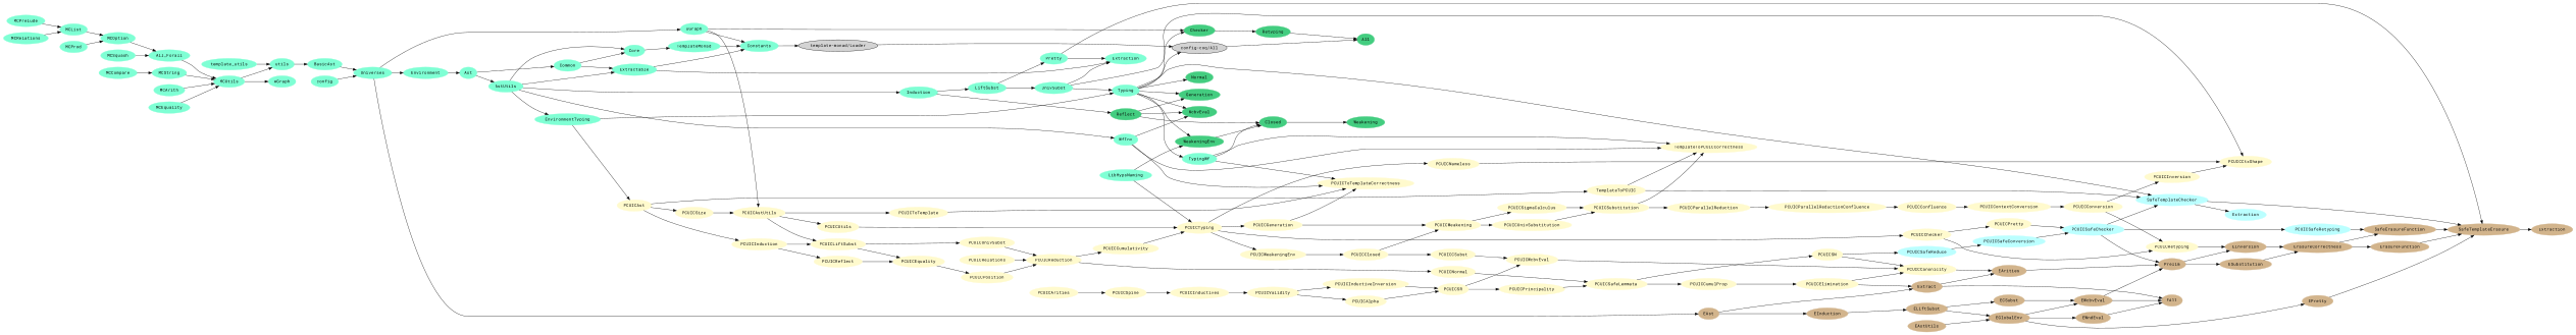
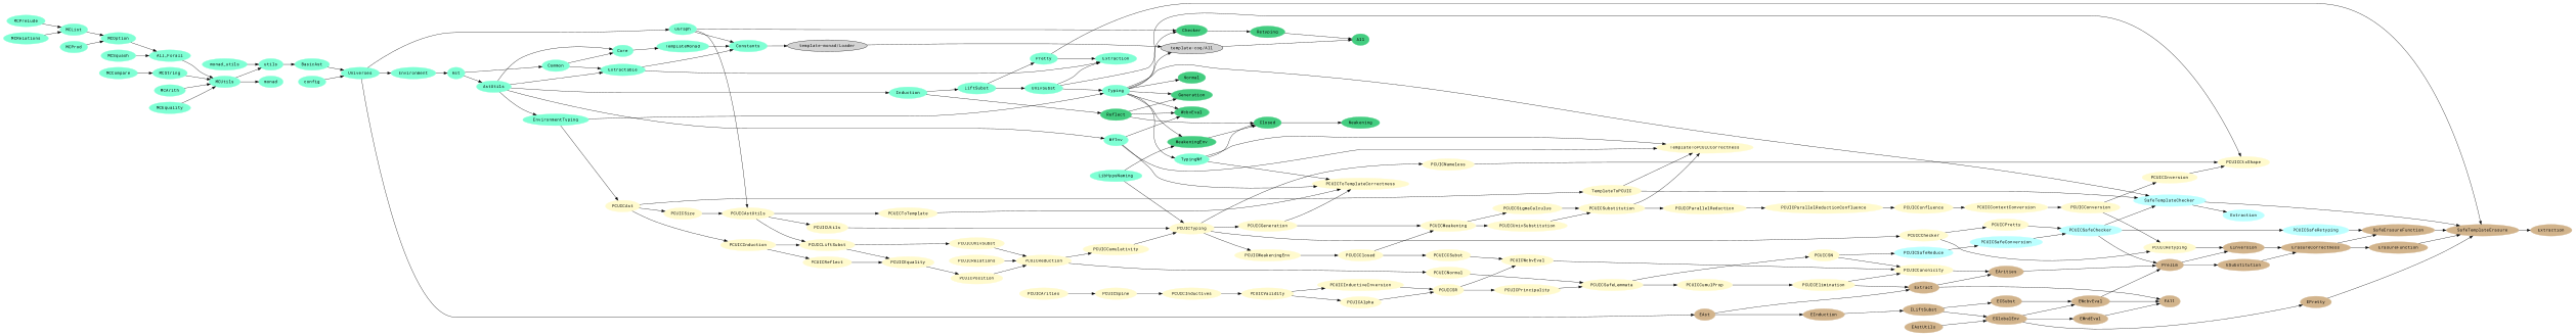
  digraph {
    fontname="Roboto Mono"
    rankdir=LR
    node [color=lemonchiffon1 fontname="Roboto Mono" style=filled]
    edge [fontname="Roboto Mono"]
    n1 [color=seagreen3 label=All]
    n2 [color=seagreen3 label=Normal]
    n3 [color=seagreen3 label=Retyping]
    n4 [color=seagreen3 label=WcbvEval]
    n5 [color=seagreen3 label=Checker]
    n6 [color=seagreen3 label=Weakening]
    n7 [color=seagreen3 label=Closed]
    n8 [color=seagreen3 label=WeakeningEnv]
    n9 [color=seagreen3 label=Generation]
    n10 [color=seagreen3 label=Reflect]
    n11 [label="template-monad/Loader" color=""]
-   "template-coq/All" [label="config-coq/All" color=""]
+   "template-coq/All" [color=""]
    n13 [color=aquamarine label=Typing]
    n14 [color=aquamarine label=TypingWf]
    n15 [color=paleturquoise1 label=SafeTemplateChecker]
    n16 [label=PCUICToTemplateCorrectness]
    n17 [label=TemplateToPCUICCorrectness]
    n18 [color=paleturquoise1 label=Extraction]
    n19 [color=tan label=SafeTemplateErasure]
    n20 [color=aquamarine label=Environment]
    n21 [color=aquamarine label=Ast]
    n22 [color=aquamarine label=AstUtils]
    n23 [color=aquamarine label=Common]
    n24 [color=aquamarine label=Extractable]
    n25 [color=aquamarine label=EnvironmentTyping]
    n26 [color=aquamarine label=Induction]
    n27 [color=aquamarine label=Core]
    n28 [color=aquamarine label=WfInv]
    n29 [color=aquamarine label=Constants]
    n30 [color=aquamarine label=Extraction]
    n31 [label=PCUICAst]
    n32 [color=aquamarine label=LiftSubst]
    n33 [color=aquamarine label=TemplateMonad]
    n34 [color=aquamarine label=utils]
    n35 [color=aquamarine label=BasicAst]
    n36 [color=aquamarine label=Universes]
    n37 [color=aquamarine label=uGraph]
    n38 [color=tan label=EAst]
    n39 [label=PCUICAstUtils]
    n40 [label=PCUICLiftSubst]
    n41 [label=PCUICUtils]
    n42 [label=PCUICToTemplate]
    n43 [color=tan label=Extract]
    n44 [color=tan label=EInduction]
    n45 [label=PCUICSize]
    n46 [label=PCUICInduction]
    n47 [label=TemplateToPCUIC]
    n48 [color=aquamarine label=UnivSubst]
    n49 [color=aquamarine label=Pretty]
    n50 [label=PCUICCtxShape]
    n51 [color=aquamarine label=config]
-   n52 [color=aquamarine label=wGraph]
-   n53 [color=aquamarine label=template_utils]
+   n52 [color=aquamarine label=monad]
+   n53 [color=aquamarine label=monad_utils]
    n54 [color=aquamarine label=MCUtils]
    n55 [color=aquamarine label=MCOption]
    n56 [color=aquamarine label=All_Forall]
    n57 [color=aquamarine label=MCSquash]
    n58 [color=aquamarine label=MCPrelude]
    n59 [color=aquamarine label=MCList]
    n60 [color=aquamarine label=MCRelations]
    n61 [color=aquamarine label=MCProd]
    n62 [color=aquamarine label=MCCompare]
    n63 [color=aquamarine label=MCString]
    n64 [color=aquamarine label=MCArith]
    n65 [color=aquamarine label=MCEquality]
    n66 [color=aquamarine label=LibHypsNaming]
    n67 [label=PCUICTyping]
    n68 [label=PCUICChecker]
    n69 [label=PCUICWeakeningEnv]
    n70 [label=PCUICNameless]
    n71 [label=PCUICGeneration]
    n72 [color=paleturquoise1 label=PCUICSafeRetyping]
    n73 [color=tan label=SafeErasureFunction]
    n74 [color=tan label=Extraction]
    n75 [color=paleturquoise1 label=PCUICSafeChecker]
    n76 [color=tan label=Prelim]
    n77 [color=tan label=EInversion]
    n78 [color=tan label=ESubstitution]
    n79 [color=paleturquoise1 label=PCUICSafeConversion]
    n80 [color=paleturquoise1 label=PCUICSafeReduce]
    n81 [label=PCUICValidity]
    n82 [label=PCUICAlpha]
    n83 [label=PCUICInductiveInversion]
    n84 [label=PCUICSR]
    n85 [label=PCUICPrincipality]
    n86 [label=PCUICWcbvEval]
    n87 [label=PCUICArities]
    n88 [label=PCUICSpine]
    n89 [label=PCUICInductives]
    n90 [label=PCUICReflect]
    n91 [label=PCUICEquality]
    n92 [label=PCUICUnivSubst]
    n93 [label=PCUICPretty]
    n94 [label=PCUICRetyping]
    n95 [label=PCUICClosed]
    n96 [label=PCUICWeakening]
    n97 [label=PCUICCSubst]
    n98 [label=PCUICSigmaCalculus]
    n99 [label=PCUICUnivSubstitution]
    n100 [label=PCUICParallelReductionConfluence]
    n101 [label=PCUICConfluence]
    n102 [label=PCUICContextConversion]
    n103 [label=PCUICConversion]
    n104 [label=PCUICInversion]
    n105 [label=PCUICReduction]
    n106 [label=PCUICCumulativity]
    n107 [label=PCUICNormal]
    n108 [label=PCUICSafeLemmata]
    n109 [label=PCUICPosition]
    n110 [label=PCUICSN]
    n111 [label=PCUICCumulProp]
    n112 [label=PCUICSubstitution]
    n113 [label=PCUICParallelReduction]
    n114 [label=PCUICCanonicity]
    n115 [label=PCUICRelations]
    n116 [label=PCUICElimination]
    n117 [color=tan label=EArities]
    n118 [color=tan label=EAll]
    n119 [color=tan label=ErasureCorrectness]
    n120 [color=tan label=ErasureFunction]
    n121 [color=tan label=EGlobalEnv]
    n122 [color=tan label=EWndEval]
    n123 [color=tan label=EWcbvEval]
    n124 [color=tan label=EPretty]
    n125 [color=tan label=ECSubst]
    n126 [color=tan label=ELiftSubst]
    n127 [color=tan label=EAstUtils]
    n3 -> n1
    n5 -> n3
    n7 -> n6
    n8 -> n7
    n10 -> n4
    n10 -> n7
    n10 -> n9
    n11 -> "template-coq/All"
    "template-coq/All" -> n1
    n13 -> n2
    n13 -> n4
    n13 -> n5
    n13 -> n8
    n13 -> n9
    n13 -> "template-coq/All"
    n13 -> n14
    n13 -> n15
    n14 -> n7
    n14 -> n16
    n14 -> n17
    n15 -> n18
    n15 -> n19
    n19 -> n74
    n20 -> n21
    n21 -> n22
    n21 -> n23
    n22 -> n24
    n22 -> n25
    n22 -> n26
    n22 -> n27
    n22 -> n28
    n23 -> n24
    n23 -> n27
    n24 -> n29
    n24 -> n30
    n25 -> n13
    n25 -> n31
    n26 -> n10
    n26 -> n32
    n27 -> n33
    n28 -> n4
    n28 -> n16
    n28 -> n17
    n29 -> n11
    n31 -> n45
    n31 -> n46
    n31 -> n47
    n32 -> n48
    n32 -> n49
    n33 -> n29
    n34 -> n35
    n35 -> n36
    n36 -> n20
    n36 -> n37
    n36 -> n38
    n37 -> n5
    n37 -> n29
    n37 -> n39
    n38 -> n43
    n38 -> n44
    n39 -> n40
    n39 -> n41
    n39 -> n42
    n40 -> n91
    n40 -> n92
    n41 -> n67
    n42 -> n16
    n43 -> n117
    n43 -> n118
    n44 -> n126
    n45 -> n39
    n46 -> n40
    n46 -> n90
    n47 -> n15
    n47 -> n17
    n48 -> n13
    n48 -> n30
    n48 -> n50
    n49 -> n19
    n49 -> n30
    n51 -> n36
    n53 -> n34
    n54 -> n34
    n54 -> n52
    n55 -> n56
    n56 -> n54
    n57 -> n56
    n58 -> n59
    n59 -> n55
    n60 -> n59
    n61 -> n55
    n62 -> n63
    n63 -> n54
    n64 -> n54
    n65 -> n54
    n66 -> n8
    n66 -> n67
    n67 -> n68
    n67 -> n69
    n67 -> n70
    n67 -> n71
    n68 -> n93
    n68 -> n94
    n69 -> n95
    n70 -> n50
    n71 -> n16
    n71 -> n96
    n72 -> n73
    n73 -> n19
    n75 -> n15
    n75 -> n72
    n75 -> n76
    n76 -> n77
    n76 -> n78
    n77 -> n119
    n78 -> n119
    n79 -> n75
    n80 -> n79
    n81 -> n82
    n81 -> n83
    n82 -> n84
    n83 -> n84
    n84 -> n85
    n84 -> n86
    n85 -> n108
    n86 -> n114
    n87 -> n88
    n88 -> n89
    n89 -> n81
    n90 -> n91
    n91 -> n109
    n92 -> n105
    n93 -> n75
    n94 -> n77
    n95 -> n96
    n95 -> n97
    n96 -> n98
    n96 -> n99
    n97 -> n86
    n98 -> n112
    n99 -> n112
    n100 -> n101
    n101 -> n102
    n102 -> n103
    n103 -> n94
    n103 -> n104
    n104 -> n50
    n105 -> n106
    n105 -> n107
    n106 -> n67
    n107 -> n108
    n108 -> n110
    n108 -> n111
    n109 -> n105
    n110 -> n80
    n110 -> n114
    n111 -> n116
    n112 -> n17
    n112 -> n113
    n113 -> n100
    n114 -> n117
    n115 -> n105
    n116 -> n43
    n116 -> n114
    n117 -> n76
    n119 -> n73
    n119 -> n120
    n120 -> n19
    n121 -> n122
    n121 -> n123
    n121 -> n124
    n122 -> n118
    n123 -> n76
    n123 -> n118
    n124 -> n19
    n125 -> n123
    n126 -> n121
    n126 -> n125
    n127 -> n121
  }
